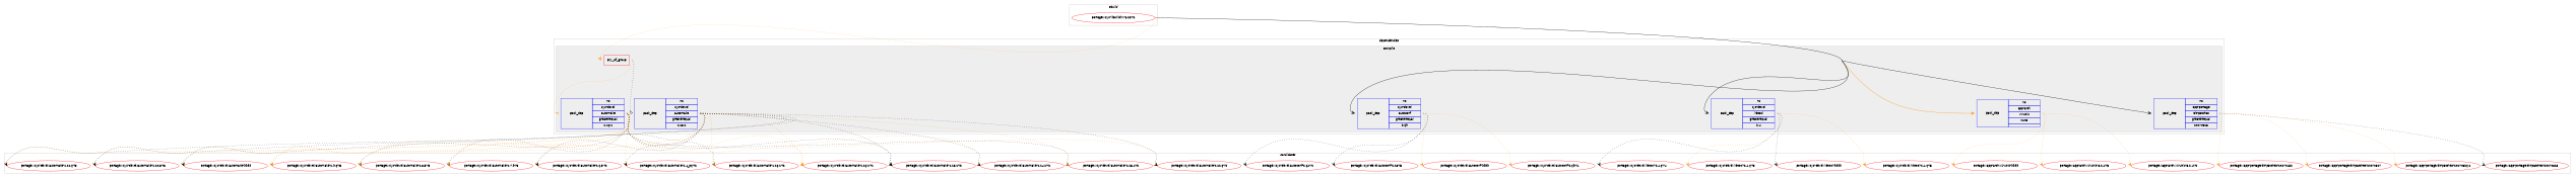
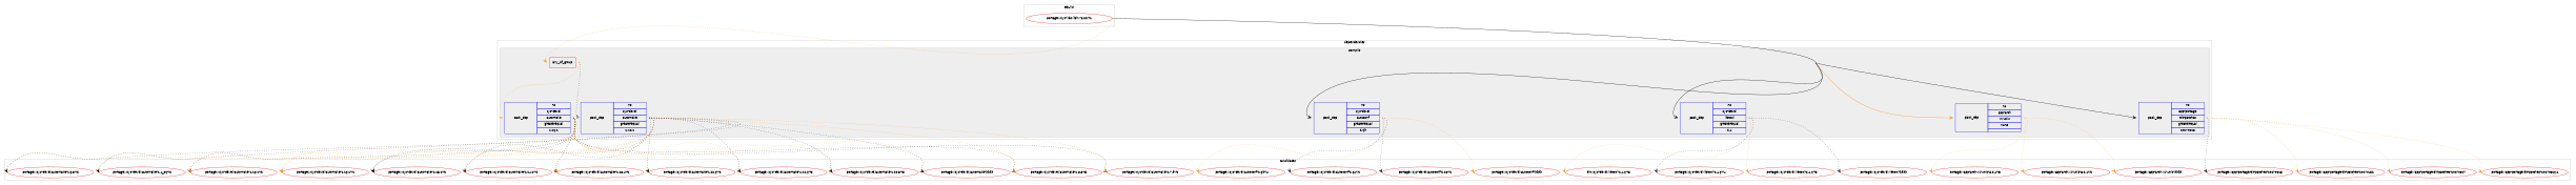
  digraph {
    compound=true
    concentrate=true
    fontname=Helvetica
    fontsize=10
    newrank=true
    rankdir=TB
    ranksep=1.5
    node [color=red fontname=Helvetica fontsize=10]
    edge [arrowhead=vee color=darkorange headport=w style=dotted tailport=e weight=100]
    n1 [label="portage://sys-libs/libhx-3.22-r1" width=4]
    n2 [color=blue label=<<TABLE BORDER="0" CELLBORDER="1" CELLSPACING="0" CELLPADDING="4" WIDTH="220"><TR><TD ROWSPAN="6" CELLPADDING="30">pack_dep</TD></TR><TR><TD WIDTH="110">no</TD></TR><TR><TD>sys-devel</TD></TR><TR><TD>automake</TD></TR><TR><TD>greaterequal</TD></TR><TR><TD>1.16.1</TD></TR></TABLE>> shape=none]
    n3 [color=blue label=<<TABLE BORDER="0" CELLBORDER="1" CELLSPACING="0" CELLPADDING="4" WIDTH="220"><TR><TD ROWSPAN="6" CELLPADDING="30">pack_dep</TD></TR><TR><TD WIDTH="110">no</TD></TR><TR><TD>sys-devel</TD></TR><TR><TD>automake</TD></TR><TR><TD>greaterequal</TD></TR><TR><TD>1.15.1</TD></TR></TABLE>> shape=none]
    n4 [label=<<TABLE BORDER="0" CELLBORDER="1" CELLSPACING="0" CELLPADDING="4"><TR><TD CELLPADDING="10">any_of_group</TD></TR></TABLE>> shape=none]
    n5 [color=blue label=<<TABLE BORDER="0" CELLBORDER="1" CELLSPACING="0" CELLPADDING="4" WIDTH="220"><TR><TD ROWSPAN="6" CELLPADDING="30">pack_dep</TD></TR><TR><TD WIDTH="110">no</TD></TR><TR><TD>app-arch</TD></TR><TR><TD>xz-utils</TD></TR><TR><TD>none</TD></TR><TR><TD></TD></TR></TABLE>> shape=none]
    n6 [color=blue label=<<TABLE BORDER="0" CELLBORDER="1" CELLSPACING="0" CELLPADDING="4" WIDTH="220"><TR><TD ROWSPAN="6" CELLPADDING="30">pack_dep</TD></TR><TR><TD WIDTH="110">no</TD></TR><TR><TD>app-portage</TD></TR><TR><TD>elt-patches</TD></TR><TR><TD>greaterequal</TD></TR><TR><TD>20170815</TD></TR></TABLE>> shape=none]
    n7 [color=blue label=<<TABLE BORDER="0" CELLBORDER="1" CELLSPACING="0" CELLPADDING="4" WIDTH="220"><TR><TD ROWSPAN="6" CELLPADDING="30">pack_dep</TD></TR><TR><TD WIDTH="110">no</TD></TR><TR><TD>sys-devel</TD></TR><TR><TD>autoconf</TD></TR><TR><TD>greaterequal</TD></TR><TR><TD>2.69</TD></TR></TABLE>> shape=none]
    n8 [color=blue label=<<TABLE BORDER="0" CELLBORDER="1" CELLSPACING="0" CELLPADDING="4" WIDTH="220"><TR><TD ROWSPAN="6" CELLPADDING="30">pack_dep</TD></TR><TR><TD WIDTH="110">no</TD></TR><TR><TD>sys-devel</TD></TR><TR><TD>libtool</TD></TR><TR><TD>greaterequal</TD></TR><TR><TD>2.4</TD></TR></TABLE>> shape=none]
    n9 [label="portage://sys-devel/automake-1.10.3-r3" width=4]
    n10 [label="portage://sys-devel/automake-1.11.6-r3" width=4]
    n11 [label="portage://sys-devel/automake-1.12.6-r2" width=4]
    n12 [label="portage://sys-devel/automake-1.13.4-r2" width=4]
    n13 [label="portage://sys-devel/automake-1.14.1-r2" width=4]
    n14 [label="portage://sys-devel/automake-1.15.1-r2" width=4]
    n15 [label="portage://sys-devel/automake-1.16.1-r1" width=4]
    n16 [label="portage://sys-devel/automake-1.16.1-r2" width=4]
    n17 [label="portage://sys-devel/automake-1.4_p6-r2" width=4]
    n18 [label="portage://sys-devel/automake-1.6.3-r2" width=4]
    n19 [label="portage://sys-devel/automake-1.7.9-r3" width=4]
    n20 [label="portage://sys-devel/automake-1.8.5-r5" width=4]
-   n21 [label="portage://sys-devel/automake-1.9.6-r5" width=4]
    n22 [label="portage://sys-devel/automake-9999" width=4]
    n23 [label="portage://app-arch/xz-utils-5.2.4-r2" width=4]
    n24 [label="portage://app-arch/xz-utils-5.2.4-r3" width=4]
    n25 [label="portage://app-arch/xz-utils-9999" width=4]
    n26 [label="portage://app-portage/elt-patches-20170317" width=4]
    n27 [label="portage://app-portage/elt-patches-20170422" width=4]
    n28 [label="portage://app-portage/elt-patches-20170815" width=4]
    n29 [label="portage://app-portage/elt-patches-20170826.1" width=4]
-   n30 [label="portage://sys-devel/autoconf-2.13-r5" width=4]
+   n30 [label="portage://sys-devel/autoconf-2.13-r1" width=4]
    n31 [label="portage://sys-devel/autoconf-2.64-r1" width=4]
    n32 [label="portage://sys-devel/autoconf-2.69-r4" width=4]
    n33 [label="portage://sys-devel/autoconf-9999" width=4]
    n34 [label="portage://sys-devel/libtool-2.4.6-r3" width=4]
    n35 [label="portage://sys-devel/libtool-2.4.6-r4" width=4]
-   n36 [label="portage://sys-devel/libtool-2.4.6-r5" width=4]
+   n36 [label="elt://sys-devel/libtool-2.4.6-r5" width=4]
    n37 [label="portage://sys-devel/libtool-9999" width=4]
    subgraph cluster_1 {
      color=gray
      label=<<i>ebuild</i>>
      rank=same
      n1
    }
    subgraph cluster_2 {
      color=gray
      label=<<i>dependencies</i>>
      subgraph cluster_3 {
        color=gray
        fillcolor="#eeeeee"
        label=<<i>compile</i>>
        style=filled
        subgraph sub_4 {
          color=gray
          fillcolor="#eeeeee"
          label=<<i>compile</i>>
          style=filled
          n4
          subgraph sub_5 {
            color=gray
            fillcolor="#eeeeee"
            label=<<i>compile</i>>
            style=filled
            n2
          }
          subgraph sub_6 {
            color=gray
            fillcolor="#eeeeee"
            label=<<i>compile</i>>
            style=filled
            n3
          }
        }
        subgraph sub_7 {
          color=gray
          fillcolor="#eeeeee"
          label=<<i>compile</i>>
          style=filled
          n5
        }
        subgraph sub_8 {
          color=gray
          fillcolor="#eeeeee"
          label=<<i>compile</i>>
          style=filled
          n6
        }
        subgraph sub_9 {
          color=gray
          fillcolor="#eeeeee"
          label=<<i>compile</i>>
          style=filled
          n7
        }
        subgraph sub_10 {
          color=gray
          fillcolor="#eeeeee"
          label=<<i>compile</i>>
          style=filled
          n8
        }
      }
      subgraph cluster_11 {
        color=gray
        fillcolor="#eeeeee"
        label=<<i>compile and run</i>>
        style=filled
      }
      subgraph cluster_12 {
        color=gray
        fillcolor="#eeeeee"
        label=<<i>run</i>>
        style=filled
      }
    }
    subgraph cluster_13 {
      color=gray
      label=<<i>candidates</i>>
      rank=same
      subgraph sub_14 {
        color=black
        label=<<i>candidates</i>>
        nodesep=1
        rank=same
        n9
        n10
        n11
        n12
        n13
        n14
        n15
        n16
        n17
        n18
        n19
        n20
-       n21
        n22
      }
      subgraph sub_15 {
        color=black
        label=<<i>candidates</i>>
        nodesep=1
        rank=same
        n9
        n10
        n11
        n12
        n13
        n14
        n15
        n16
        n17
        n18
        n19
        n20
-       n21
        n22
      }
      subgraph sub_16 {
        color=black
        label=<<i>candidates</i>>
        nodesep=1
        rank=same
        n23
        n24
        n25
      }
      subgraph sub_17 {
        color=black
        label=<<i>candidates</i>>
        nodesep=1
        rank=same
        n26
        n27
        n28
        n29
      }
      subgraph sub_18 {
        color=black
        label=<<i>candidates</i>>
        nodesep=1
        rank=same
        n30
        n31
        n32
        n33
      }
      subgraph sub_19 {
        color=black
        label=<<i>candidates</i>>
        nodesep=1
        rank=same
        n34
        n35
        n36
        n37
      }
    }
    n1 -> n4 [weight=20]
    n1 -> n5 [style=solid weight=20]
    n1 -> n6 [color=black style=solid weight=20]
    n1 -> n7 [color=black style=solid weight=20]
    n1 -> n8 [color=black style=solid weight=20]
    n2 -> n9
    n2 -> n10
    n2 -> n11
    n2 -> n12 [color=black]
    n2 -> n13
    n2 -> n14 [color=black]
    n2 -> n15
    n2 -> n16 [color=black]
    n2 -> n17
    n2 -> n18
    n2 -> n19 [color=black]
    n2 -> n20 [color=black]
-   n2 -> n21
    n2 -> n22
    n3 -> n9 [color=black]
    n3 -> n10 [color=black]
    n3 -> n11 [color=black]
    n3 -> n12
    n3 -> n13 [color=black]
    n3 -> n14 [color=black]
    n3 -> n15
    n3 -> n16
    n3 -> n17 [color=black]
    n3 -> n18 [color=black]
    n3 -> n19
    n3 -> n20
-   n3 -> n21
    n3 -> n22 [color=black]
    n4 -> n2 [arrowhead=oinv weight=20]
    n4 -> n3 [arrowhead=oinv color=black weight=20]
    n5 -> n23
    n5 -> n24
    n5 -> n25
    n6 -> n26
    n6 -> n27
    n6 -> n28 [color=black]
    n6 -> n29
    n7 -> n30 [color=black]
    n7 -> n31 [color=black]
    n7 -> n32
    n7 -> n33
    n8 -> n34
    n8 -> n35 [color=black]
    n8 -> n36
    n8 -> n37 [color=black]
  }
